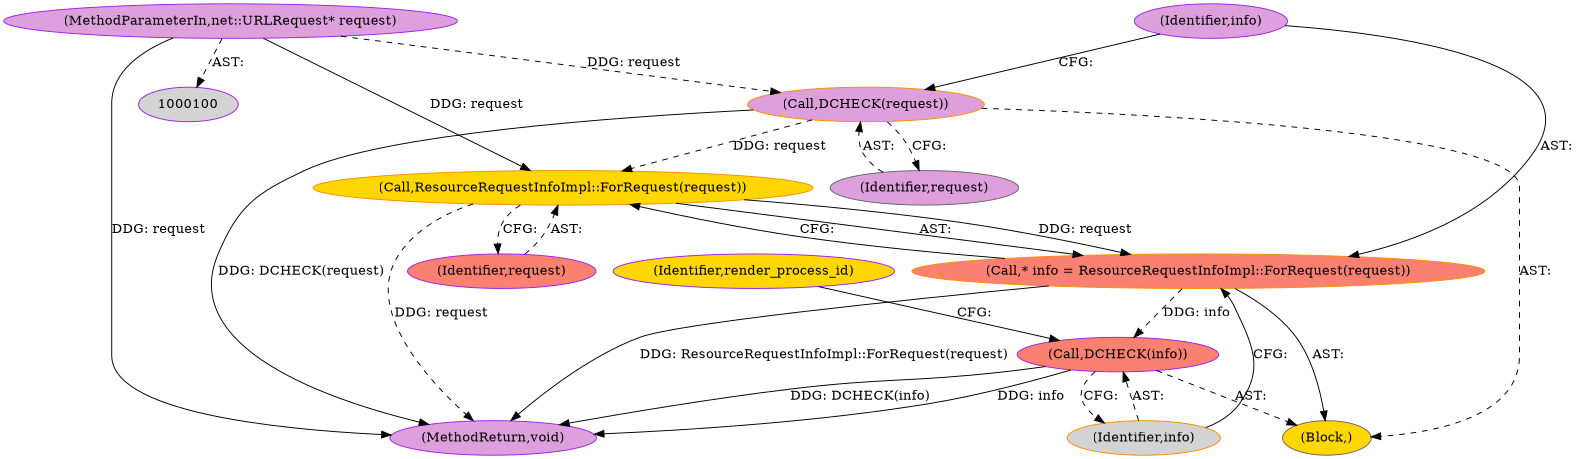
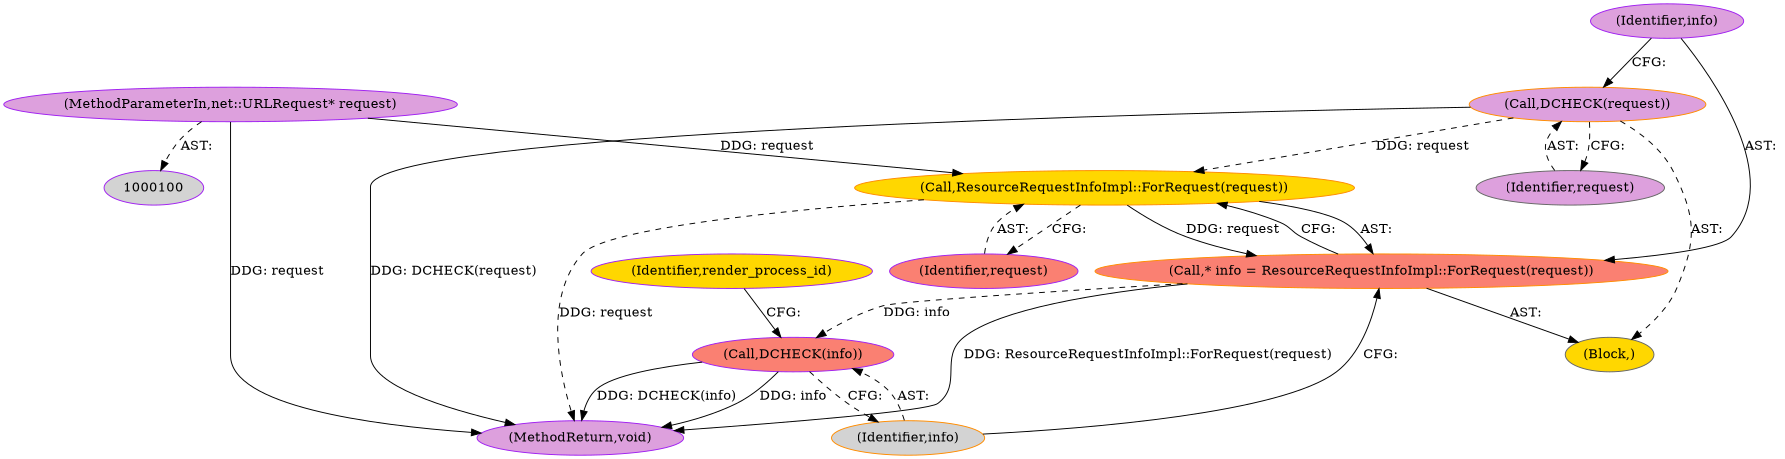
  digraph {
    node [color=purple fillcolor=plum style=filled]
    edge [style=solid]
    n1 [color=darkorange label="(Call,DCHECK(request))"]
    n2 [color=darkorange fillcolor=gold label="(Call,ResourceRequestInfoImpl::ForRequest(request))"]
    n3 [label="(MethodReturn,void)"]
    n4 [color=gray40 fillcolor=gold label="(Block,)"]
    n5 [color=gray40 label="(Identifier,request)"]
    n6 [color=darkorange fillcolor=salmon label="(Call,* info = ResourceRequestInfoImpl::ForRequest(request))"]
    n7 [fillcolor=salmon label="(Identifier,request)"]
    n8 [label="(MethodParameterIn,net::URLRequest* request)"]
    1000100 [fillcolor=lightgrey]
    n10 [fillcolor=salmon label="(Call,DCHECK(info))"]
    n11 [color=darkorange fillcolor=lightgrey label="(Identifier,info)"]
    n12 [fillcolor=gold label="(Identifier,render_process_id)"]
    n13 [label="(Identifier,info)"]
    n1 -> n2 [label="DDG: request" style=dashed]
    n1 -> n3 [label="DDG: DCHECK(request)"]
    n1 -> n4 [label="AST: " style=dashed]
    n1 -> n5 [label="CFG: " style=dashed]
    n2 -> n3 [label="DDG: request" style=dashed]
    n2 -> n6 [label="AST: "]
    n2 -> n6 [label="DDG: request"]
    n2 -> n7 [label="CFG: " style=dashed]
    n5 -> n1 [label="AST: " style=dashed]
    n6 -> n2 [label="CFG: "]
    n6 -> n3 [label="DDG: ResourceRequestInfoImpl::ForRequest(request)"]
    n6 -> n4 [label="AST: "]
    n6 -> n10 [label="DDG: info" style=dashed]
    n7 -> n2 [label="AST: " style=dashed]
-   n8 -> n1 [label="DDG: request" style=dashed]
    n8 -> n2 [label="DDG: request"]
    n8 -> n3 [label="DDG: request"]
    n8 -> 1000100 [label="AST: " style=dashed]
    n10 -> n3 [label="DDG: DCHECK(info)"]
    n10 -> n3 [label="DDG: info"]
-   n10 -> n4 [label="AST: " style=dashed]
    n10 -> n11 [label="CFG: " style=dashed]
    n11 -> n6 [label="CFG: "]
    n11 -> n10 [label="AST: " style=dashed]
    n12 -> n10 [label="CFG: "]
    n13 -> n1 [label="CFG: "]
    n13 -> n6 [label="AST: "]
  }
